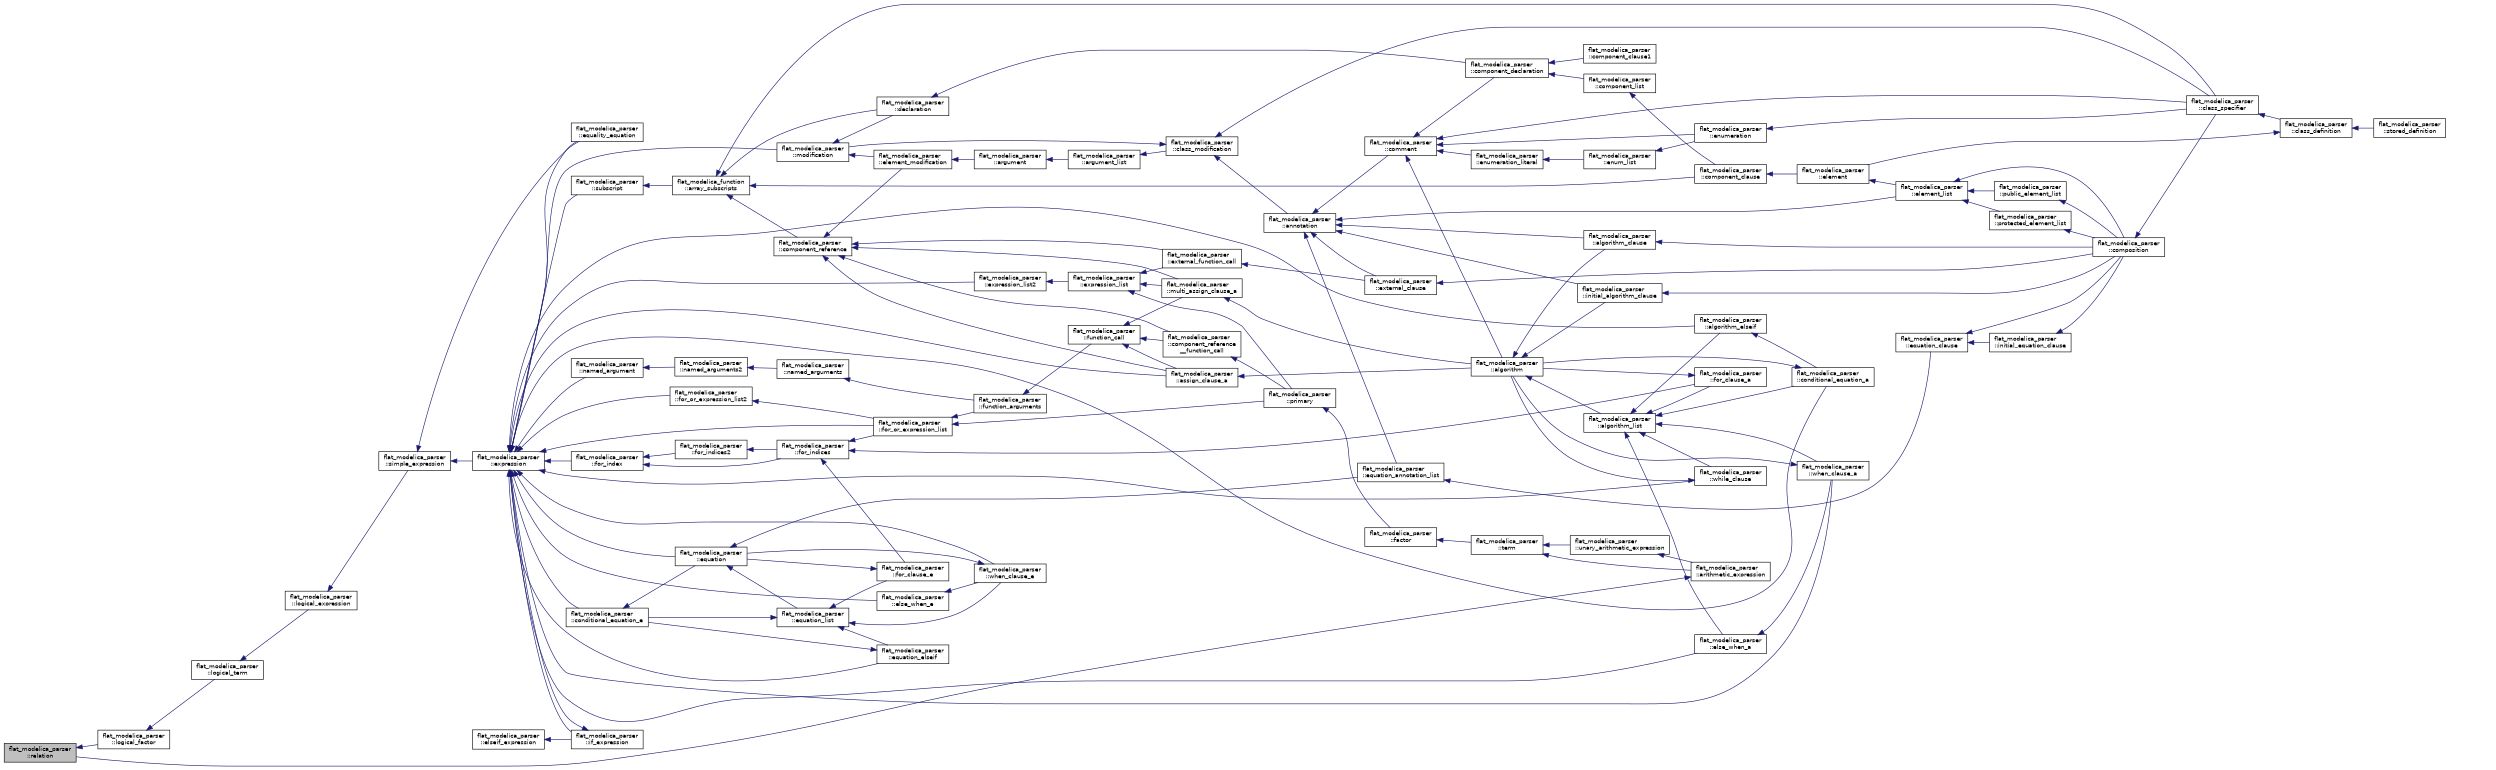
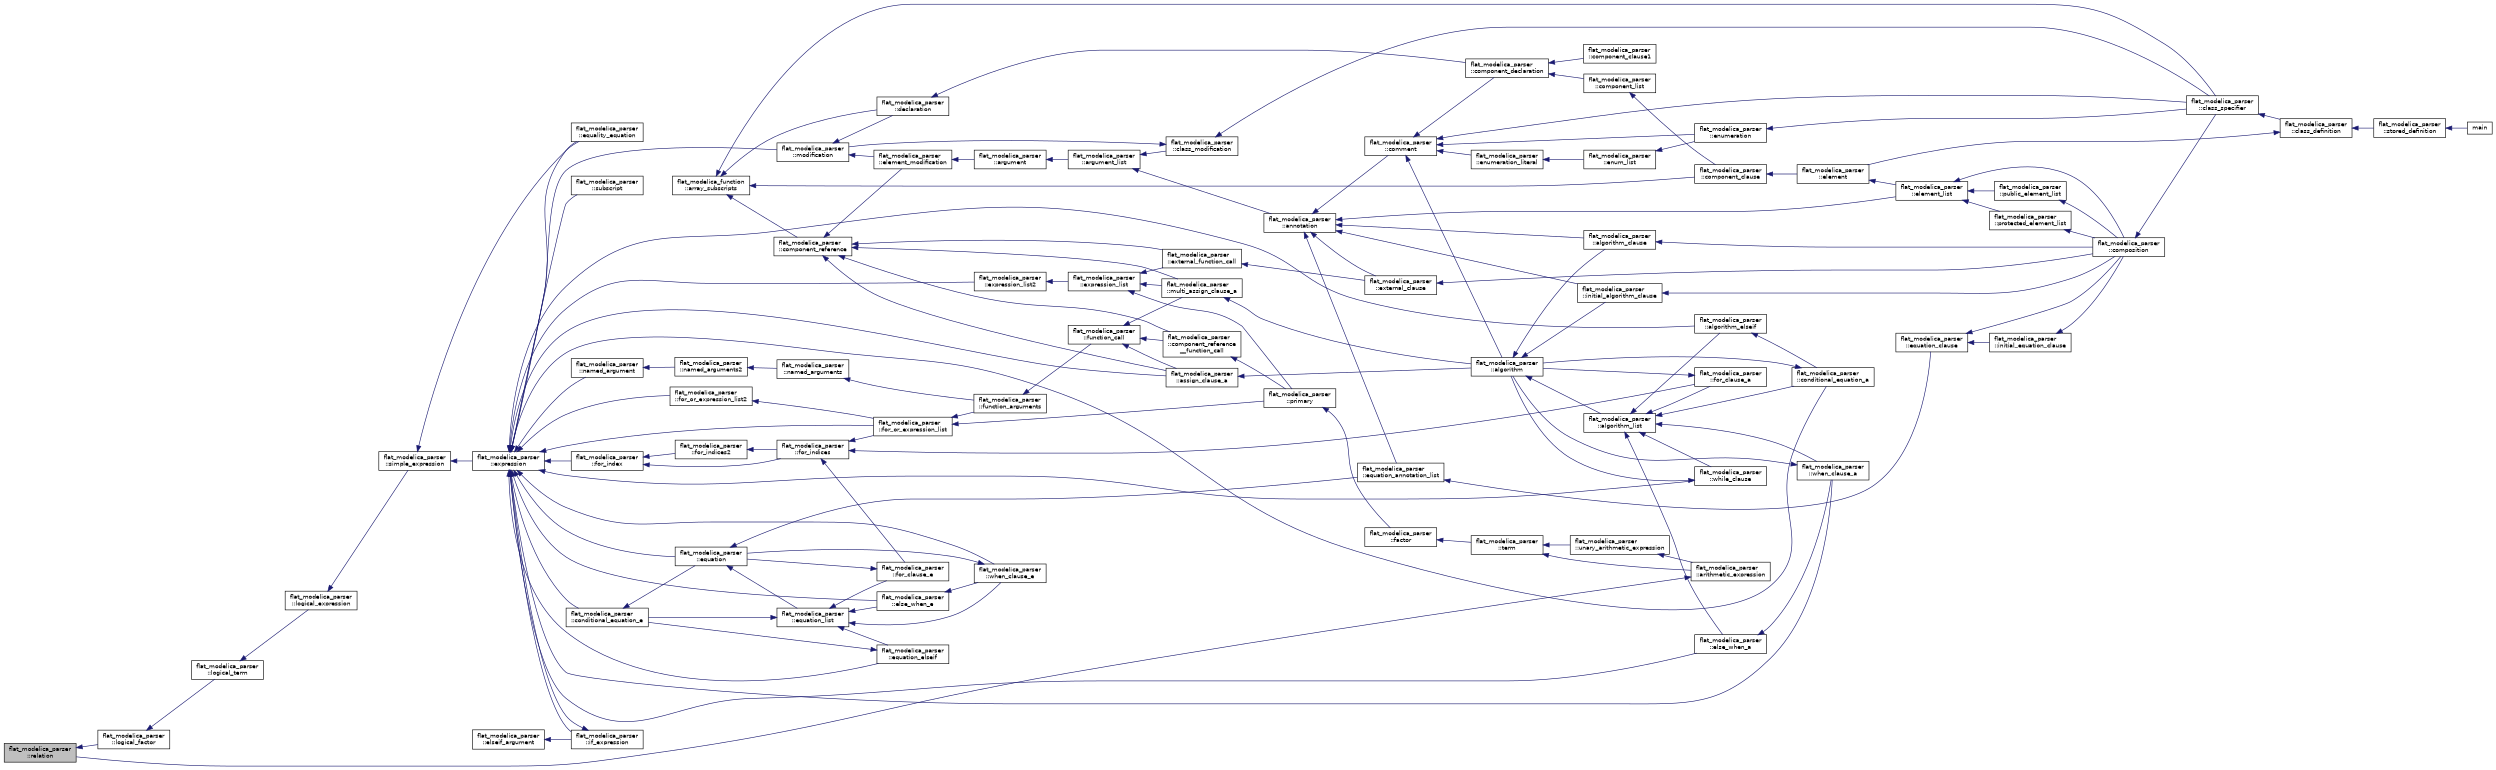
  digraph {
    rankdir=LR
    node [color=black fillcolor=white fontname=Helvetica fontsize=10 shape=record style=filled]
    edge [color=midnightblue dir=back fontname=Helvetica fontsize=10 labelfontname=Helvetica labelfontsize=10 style=solid]
    n1 [fillcolor=grey75 fontcolor=black height=0.2 label="flat_modelica_parser\l::relation" width=0.4]
    n2 [height=0.2 label="flat_modelica_parser\l::logical_factor" width=0.4]
    n3 [height=0.2 label="flat_modelica_parser\l::logical_term" width=0.4]
    n4 [height=0.2 label="flat_modelica_parser\l::logical_expression" width=0.4]
    n5 [height=0.2 label="flat_modelica_parser\l::simple_expression" width=0.4]
    n6 [height=0.2 label="flat_modelica_parser\l::expression" width=0.4]
    n7 [height=0.2 label="flat_modelica_parser\l::equality_equation" width=0.4]
    n8 [height=0.2 label="flat_modelica_parser\l::modification" width=0.4]
    n9 [height=0.2 label="flat_modelica_parser\l::conditional_equation_a" width=0.4]
    n10 [height=0.2 label="flat_modelica_parser\l::while_clause" width=0.4]
    n11 [height=0.2 label="flat_modelica_parser\l::when_clause_a" width=0.4]
    n12 [height=0.2 label="flat_modelica_parser\l::algorithm_elseif" width=0.4]
    n13 [height=0.2 label="flat_modelica_parser\l::else_when_a" width=0.4]
    n14 [height=0.2 label="flat_modelica_parser\l::conditional_equation_e" width=0.4]
    n15 [height=0.2 label="flat_modelica_parser\l::when_clause_e" width=0.4]
    n16 [height=0.2 label="flat_modelica_parser\l::equation_elseif" width=0.4]
    n17 [height=0.2 label="flat_modelica_parser\l::else_when_e" width=0.4]
    n18 [height=0.2 label="flat_modelica_parser\l::assign_clause_a" width=0.4]
    n19 [height=0.2 label="flat_modelica_parser\l::if_expression" width=0.4]
    n20 [height=0.2 label="flat_modelica_parser\l::for_index" width=0.4]
    n21 [height=0.2 label="flat_modelica_parser\l::for_or_expression_list" width=0.4]
    n22 [height=0.2 label="flat_modelica_parser\l::for_or_expression_list2" width=0.4]
    n23 [height=0.2 label="flat_modelica_parser\l::named_argument" width=0.4]
    n24 [height=0.2 label="flat_modelica_parser\l::expression_list2" width=0.4]
    n25 [height=0.2 label="flat_modelica_parser\l::subscript" width=0.4]
    n26 [height=0.2 label="flat_modelica_parser\l::equation" width=0.4]
    n27 [height=0.2 label="flat_modelica_parser\l::declaration" width=0.4]
    n28 [height=0.2 label="flat_modelica_parser\l::element_modification" width=0.4]
    n29 [height=0.2 label="flat_modelica_parser\l::algorithm" width=0.4]
-   n30 [height=0.2 label="flat_modelica_parser\l::elseif_expression" width=0.4]
+   n30 [height=0.2 label="flat_modelica_parser\l::elseif_argument" width=0.4]
    n31 [height=0.2 label="flat_modelica_parser\l::for_indices" width=0.4]
    n32 [height=0.2 label="flat_modelica_parser\l::for_indices2" width=0.4]
    n33 [height=0.2 label="flat_modelica_parser\l::primary" width=0.4]
    n34 [height=0.2 label="flat_modelica_parser\l::function_arguments" width=0.4]
    n35 [height=0.2 label="flat_modelica_parser\l::named_arguments2" width=0.4]
    n36 [height=0.2 label="flat_modelica_parser\l::expression_list" width=0.4]
    n37 [height=0.2 label="flat_modelica_function\l::array_subscripts" width=0.4]
    n38 [height=0.2 label="flat_modelica_parser\l::component_declaration" width=0.4]
    n39 [height=0.2 label="flat_modelica_parser\l::argument" width=0.4]
    n40 [height=0.2 label="flat_modelica_parser\l::component_list" width=0.4]
    n41 [height=0.2 label="flat_modelica_parser\l::component_clause1" width=0.4]
    n42 [height=0.2 label="flat_modelica_parser\l::component_clause" width=0.4]
    n43 [height=0.2 label="flat_modelica_parser\l::element" width=0.4]
    n44 [height=0.2 label="flat_modelica_parser\l::element_list" width=0.4]
    n45 [height=0.2 label="flat_modelica_parser\l::composition" width=0.4]
    n46 [height=0.2 label="flat_modelica_parser\l::public_element_list" width=0.4]
    n47 [height=0.2 label="flat_modelica_parser\l::protected_element_list" width=0.4]
    n48 [height=0.2 label="flat_modelica_parser\l::class_specifier" width=0.4]
    n49 [height=0.2 label="flat_modelica_parser\l::class_definition" width=0.4]
    n50 [height=0.2 label="flat_modelica_parser\l::stored_definition" width=0.4]
+   n51 [height=0.2 label=main width=0.4]
    n52 [height=0.2 label="flat_modelica_parser\l::argument_list" width=0.4]
    n53 [height=0.2 label="flat_modelica_parser\l::class_modification" width=0.4]
    n54 [height=0.2 label="flat_modelica_parser\l::annotation" width=0.4]
    n55 [height=0.2 label="flat_modelica_parser\l::comment" width=0.4]
    n56 [height=0.2 label="flat_modelica_parser\l::initial_algorithm_clause" width=0.4]
    n57 [height=0.2 label="flat_modelica_parser\l::algorithm_clause" width=0.4]
    n58 [height=0.2 label="flat_modelica_parser\l::external_clause" width=0.4]
    n59 [height=0.2 label="flat_modelica_parser\l::equation_annotation_list" width=0.4]
    n60 [height=0.2 label="flat_modelica_parser\l::enumeration" width=0.4]
    n61 [height=0.2 label="flat_modelica_parser\l::enumeration_literal" width=0.4]
    n62 [height=0.2 label="flat_modelica_parser\l::equation_clause" width=0.4]
    n63 [height=0.2 label="flat_modelica_parser\l::enum_list" width=0.4]
    n64 [height=0.2 label="flat_modelica_parser\l::algorithm_list" width=0.4]
    n65 [height=0.2 label="flat_modelica_parser\l::for_clause_a" width=0.4]
    n66 [height=0.2 label="flat_modelica_parser\l::initial_equation_clause" width=0.4]
    n67 [height=0.2 label="flat_modelica_parser\l::equation_list" width=0.4]
    n68 [height=0.2 label="flat_modelica_parser\l::for_clause_e" width=0.4]
    n69 [height=0.2 label="flat_modelica_parser\l::factor" width=0.4]
    n70 [height=0.2 label="flat_modelica_parser\l::function_call" width=0.4]
    n71 [height=0.2 label="flat_modelica_parser\l::term" width=0.4]
    n72 [height=0.2 label="flat_modelica_parser\l::arithmetic_expression" width=0.4]
    n73 [height=0.2 label="flat_modelica_parser\l::unary_arithmetic_expression" width=0.4]
    n74 [height=0.2 label="flat_modelica_parser\l::multi_assign_clause_a" width=0.4]
    n75 [height=0.2 label="flat_modelica_parser\l::component_reference\l__function_call" width=0.4]
    n76 [height=0.2 label="flat_modelica_parser\l::named_arguments" width=0.4]
    n77 [height=0.2 label="flat_modelica_parser\l::external_function_call" width=0.4]
    n78 [height=0.2 label="flat_modelica_parser\l::component_reference" width=0.4]
    n1 -> n2
    n2 -> n3
    n3 -> n4
    n4 -> n5
    n5 -> n6
    n5 -> n7
    n6 -> n7
    n6 -> n8
    n6 -> n9
    n6 -> n10
    n6 -> n11
    n6 -> n12
    n6 -> n13
    n6 -> n14
    n6 -> n15
    n6 -> n16
    n6 -> n17
    n6 -> n18
    n6 -> n19
    n6 -> n20
    n6 -> n21
    n6 -> n22
    n6 -> n23
    n6 -> n24
    n6 -> n25
    n6 -> n26
    n8 -> n27
    n8 -> n28
    n9 -> n29
    n10 -> n29
    n11 -> n29
    n12 -> n9
    n13 -> n11
    n14 -> n26
    n15 -> n26
    n16 -> n14
    n17 -> n15
    n18 -> n29
    n19 -> n6
    n20 -> n31
    n20 -> n32
    n21 -> n33
    n21 -> n34
    n22 -> n21
    n23 -> n35
    n24 -> n36
-   n25 -> n37
    n26 -> n59
    n26 -> n67
    n27 -> n38
    n28 -> n39
    n29 -> n56
    n29 -> n57
    n29 -> n64
    n30 -> n19
    n31 -> n21
    n31 -> n65
    n31 -> n68
    n32 -> n31
    n33 -> n69
    n34 -> n70
    n35 -> n76
    n36 -> n33
    n36 -> n74
    n36 -> n77
    n37 -> n27
    n37 -> n42
    n37 -> n48
    n37 -> n78
    n38 -> n40
    n38 -> n41
    n39 -> n52
    n40 -> n42
    n42 -> n43
    n43 -> n44
    n44 -> n45
    n44 -> n46
    n44 -> n47
    n45 -> n48
    n46 -> n45
    n47 -> n45
    n48 -> n49
    n49 -> n43
    n49 -> n50
+   n50 -> n51
    n52 -> n53
    n53 -> n8
    n53 -> n48
-   n53 -> n54
+   n52 -> n54
    n54 -> n44
    n54 -> n55
    n54 -> n56
    n54 -> n57
    n54 -> n58
    n54 -> n59
    n55 -> n29
    n55 -> n38
    n55 -> n48
    n55 -> n60
    n55 -> n61
    n56 -> n45
    n57 -> n45
    n58 -> n45
    n59 -> n62
    n60 -> n48
    n61 -> n63
    n62 -> n45
    n62 -> n66
    n63 -> n60
    n64 -> n9
    n64 -> n10
    n64 -> n11
    n64 -> n12
    n64 -> n13
    n64 -> n65
    n65 -> n29
    n66 -> n45
    n67 -> n14
    n67 -> n15
    n67 -> n16
+   n67 -> n17
    n67 -> n68
    n68 -> n26
    n69 -> n71
    n70 -> n18
    n70 -> n74
    n70 -> n75
    n71 -> n72
    n71 -> n73
    n72 -> n1
    n73 -> n72
    n74 -> n29
    n75 -> n33
    n76 -> n34
    n77 -> n58
    n78 -> n18
    n78 -> n28
    n78 -> n74
    n78 -> n75
    n78 -> n77
  }
